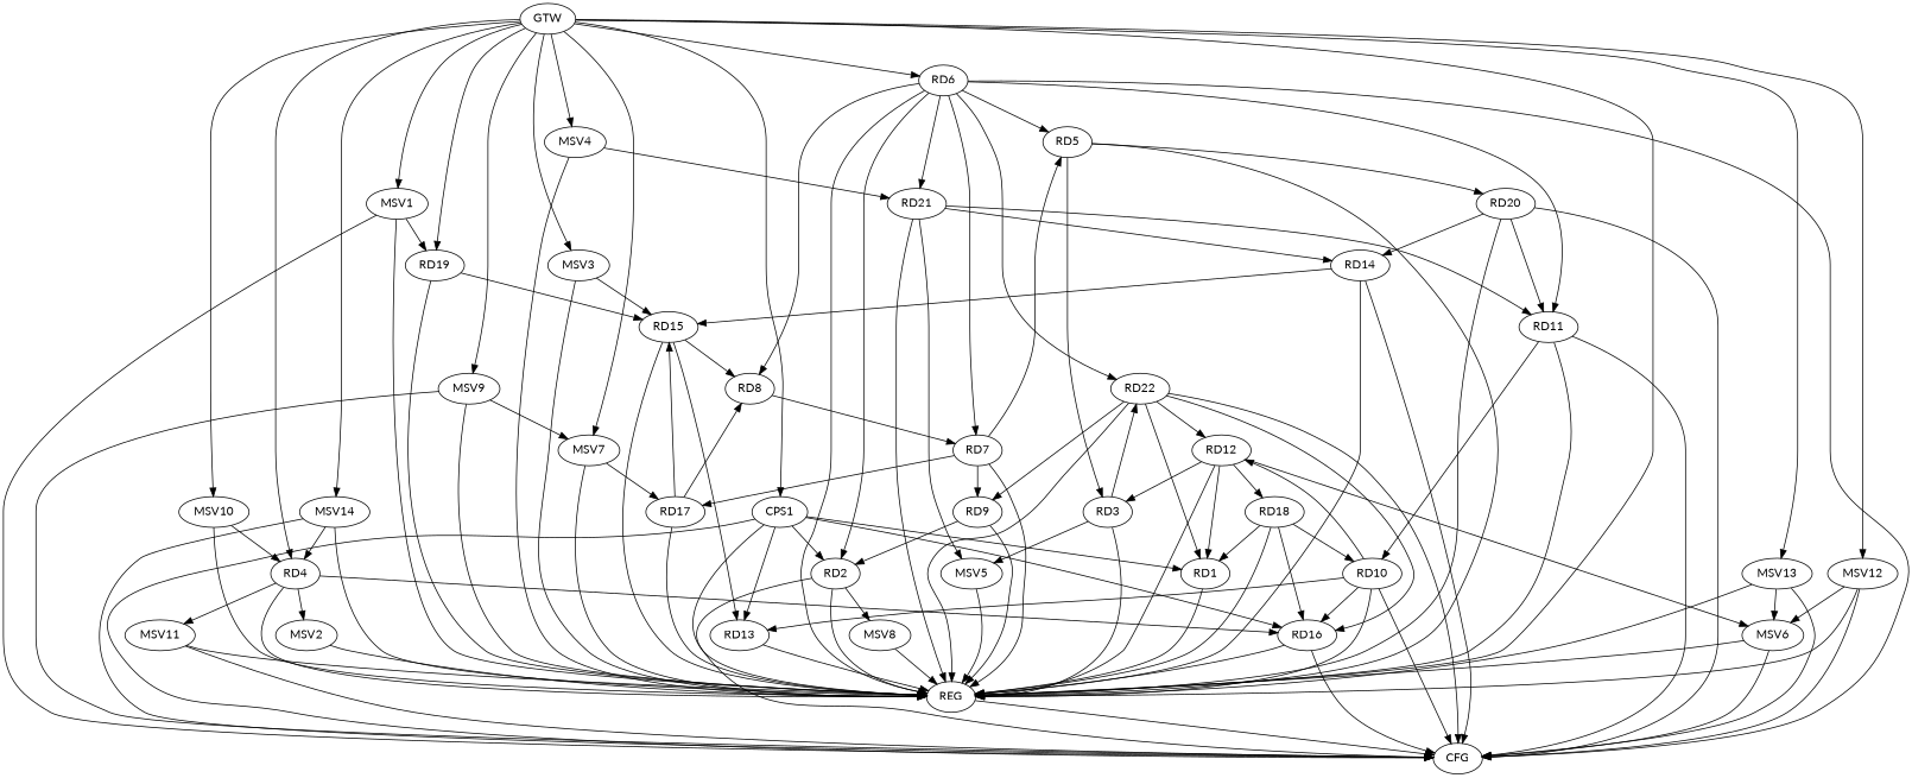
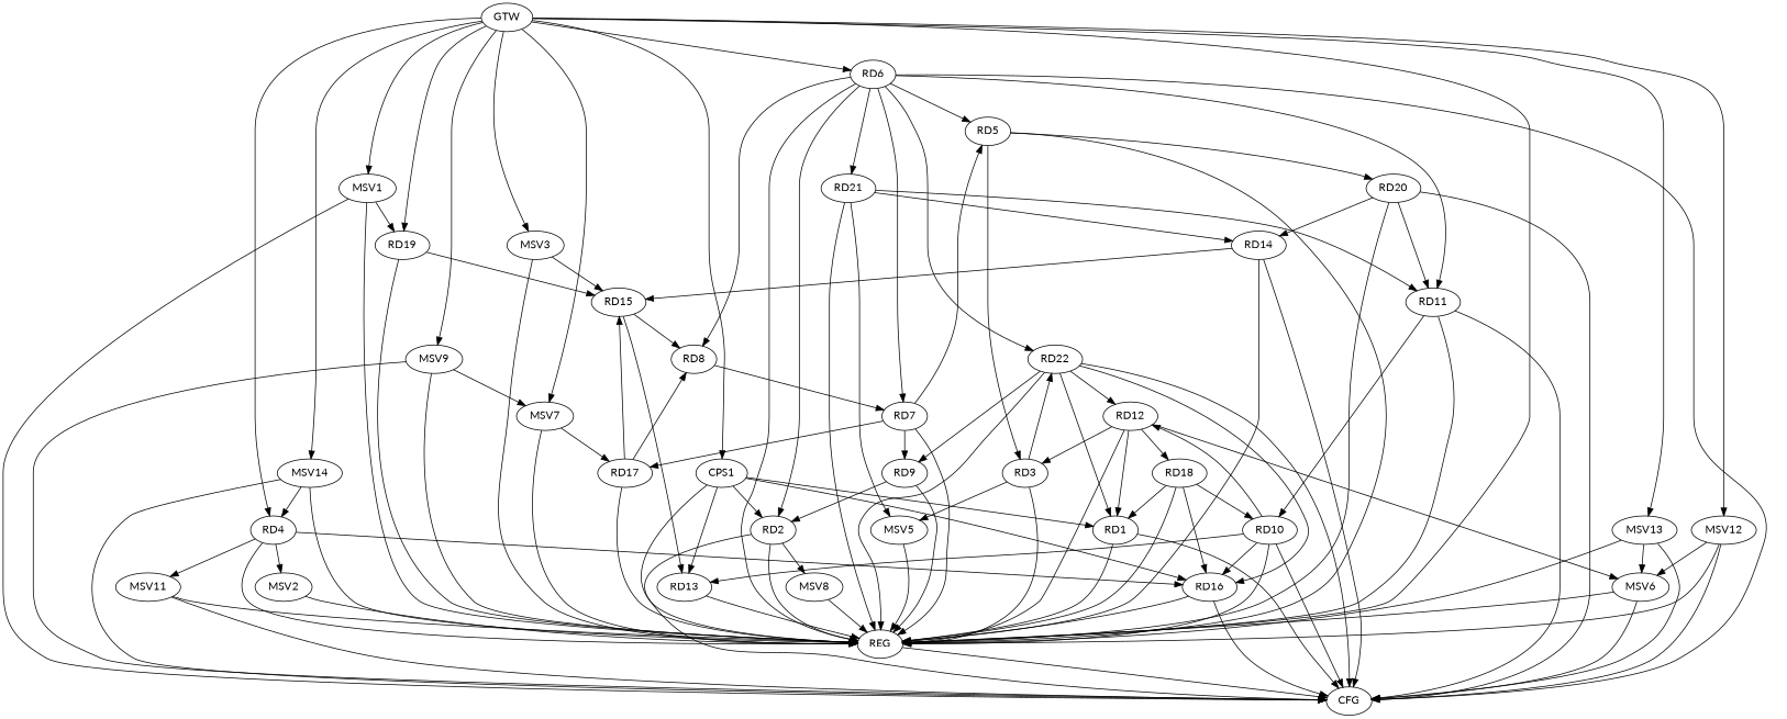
  strict digraph {
    fontname=Lato
    node [fontname=Lato]
    edge [fontname=Lato]
    n1 [label=RD1]
    n2 [label=REG]
    n3 [label=CFG]
    n4 [label=RD2]
    n5 [label=MSV8]
    n6 [label=RD3]
    n7 [label=RD22]
    n8 [label=MSV5]
    n9 [label=RD16]
    n10 [label=RD9]
    n11 [label=RD12]
    n12 [label=RD4]
    n13 [label=MSV2]
    n14 [label=MSV11]
    n15 [label=RD5]
    n16 [label=RD20]
    n17 [label=RD11]
    n18 [label=RD14]
    n19 [label=RD6]
    n20 [label=RD7]
    n21 [label=RD8]
    n22 [label=RD21]
    n23 [label=RD17]
    n24 [label=RD10]
    n25 [label=RD15]
    n26 [label=RD13]
    n27 [label=RD18]
    n28 [label=MSV6]
    n29 [label=RD19]
    n30 [label=CPS1]
    n31 [label=GTW]
    n32 [label=MSV1]
    n33 [label=MSV3]
-   n34 [label=MSV4]
    n35 [label=MSV7]
    n36 [label=MSV9]
-   n37 [label=MSV10]
    n38 [label=MSV12]
    n39 [label=MSV13]
    n40 [label=MSV14]
    n1 -> n2
    n2 -> n3
    n4 -> n2
    n4 -> n3
    n4 -> n5
    n5 -> n2
    n6 -> n2
    n6 -> n7
    n6 -> n8
    n7 -> n1
    n7 -> n2
    n7 -> n3
    n7 -> n9
    n7 -> n10
    n7 -> n11
    n8 -> n2
    n9 -> n2
    n9 -> n3
    n10 -> n2
    n10 -> n4
    n11 -> n1
    n11 -> n2
    n11 -> n6
    n11 -> n27
    n11 -> n28
    n12 -> n2
    n12 -> n9
    n12 -> n13
    n12 -> n14
    n13 -> n2
    n14 -> n2
    n14 -> n3
    n15 -> n2
    n15 -> n6
    n15 -> n16
    n16 -> n2
    n16 -> n3
    n16 -> n17
    n16 -> n18
    n17 -> n2
    n17 -> n3
    n17 -> n24
    n18 -> n2
    n18 -> n3
    n18 -> n25
    n19 -> n2
    n19 -> n3
    n19 -> n4
    n19 -> n7
    n19 -> n15
    n19 -> n17
    n19 -> n20
    n19 -> n21
    n19 -> n22
    n20 -> n2
    n20 -> n10
    n20 -> n15
    n20 -> n23
    n21 -> n20
    n22 -> n2
    n22 -> n8
    n22 -> n17
    n22 -> n18
    n23 -> n2
    n23 -> n21
    n23 -> n25
    n24 -> n2
    n24 -> n3
    n24 -> n9
    n24 -> n11
    n24 -> n26
-   n25 -> n2
    n25 -> n21
    n25 -> n26
    n26 -> n2
    n27 -> n1
    n27 -> n2
    n27 -> n9
    n27 -> n24
    n28 -> n2
    n28 -> n3
    n29 -> n2
    n29 -> n25
    n30 -> n1
    n30 -> n2
-   n30 -> n3
+   n1 -> n3
    n30 -> n4
    n30 -> n9
    n30 -> n26
    n31 -> n2
    n31 -> n12
    n31 -> n19
    n31 -> n29
    n31 -> n30
    n31 -> n32
    n31 -> n33
-   n31 -> n34
    n31 -> n35
    n31 -> n36
-   n31 -> n37
    n31 -> n38
    n31 -> n39
    n31 -> n40
    n32 -> n2
    n32 -> n3
    n32 -> n29
    n33 -> n2
    n33 -> n25
-   n34 -> n2
-   n34 -> n22
    n35 -> n2
    n35 -> n23
    n36 -> n2
    n36 -> n3
    n36 -> n35
-   n37 -> n2
-   n37 -> n12
    n38 -> n2
    n38 -> n3
    n38 -> n28
    n39 -> n2
    n39 -> n3
    n39 -> n28
    n40 -> n2
    n40 -> n3
    n40 -> n12
  }
